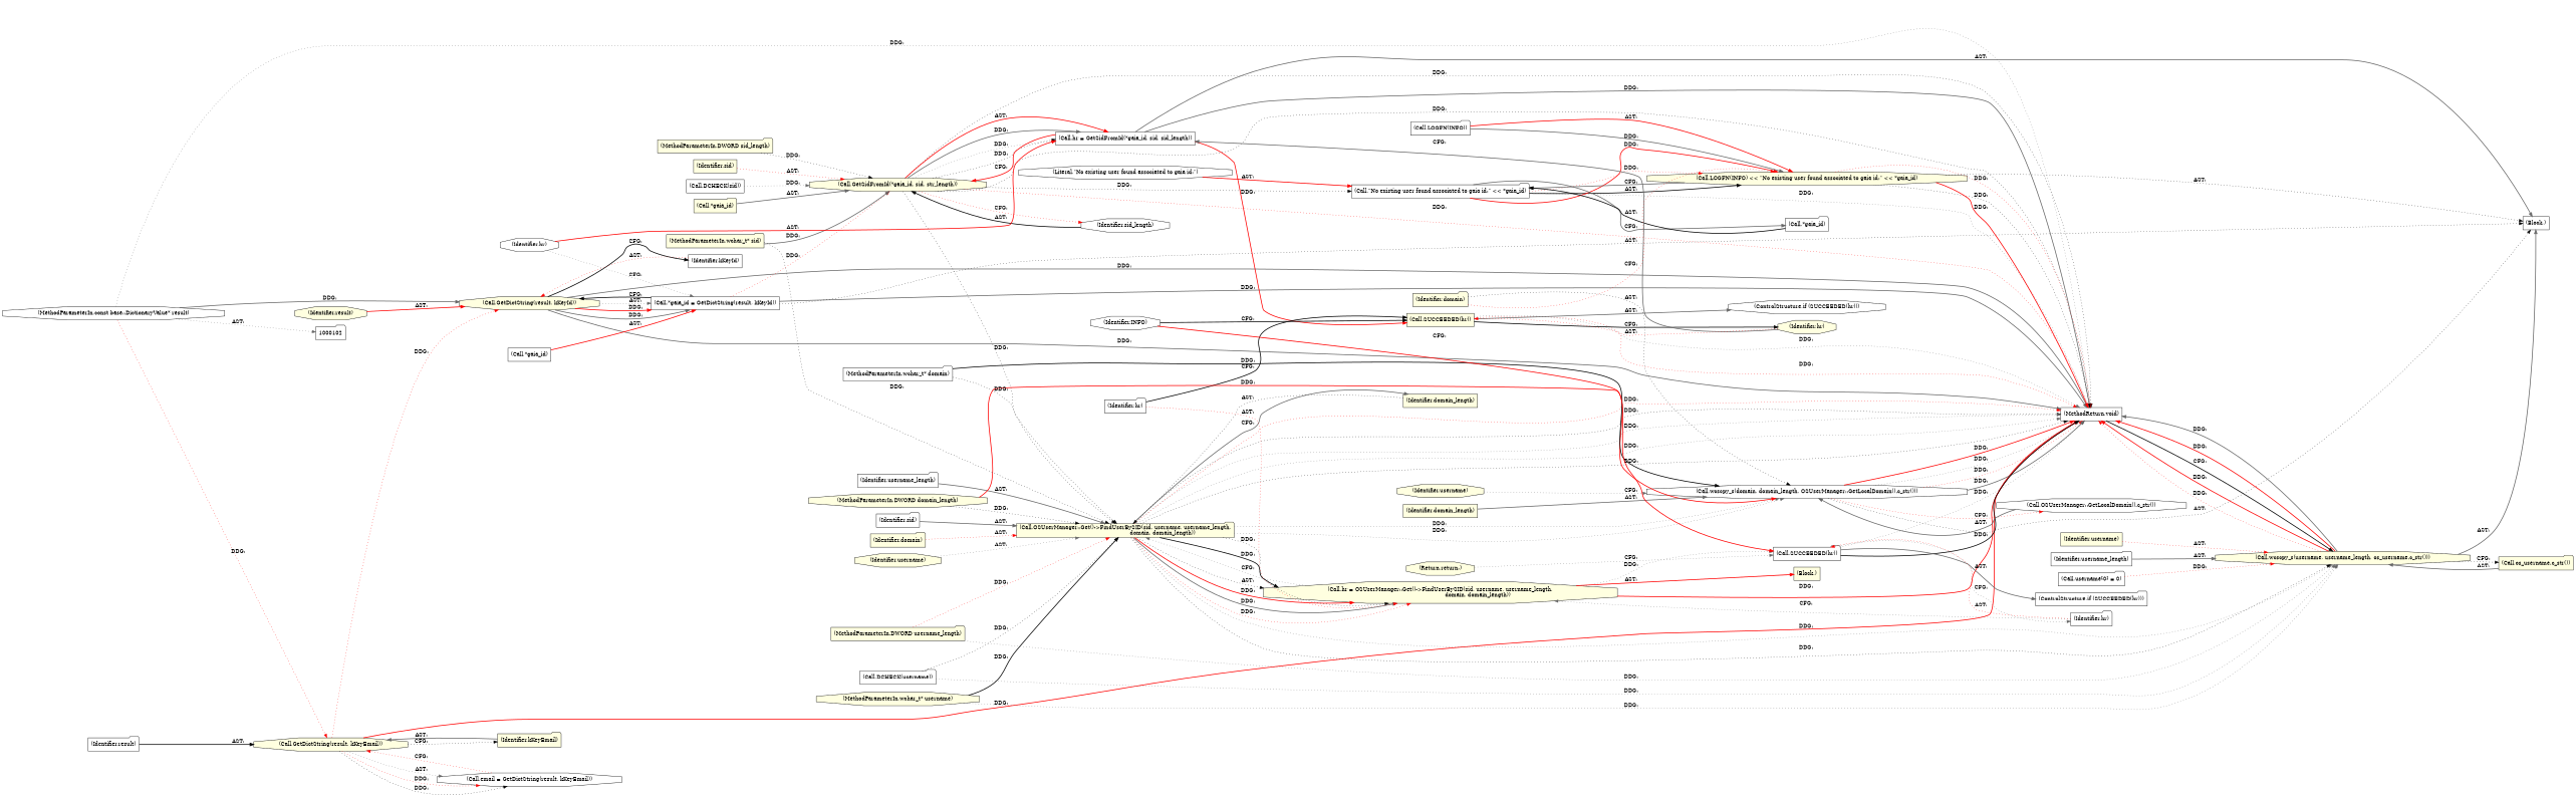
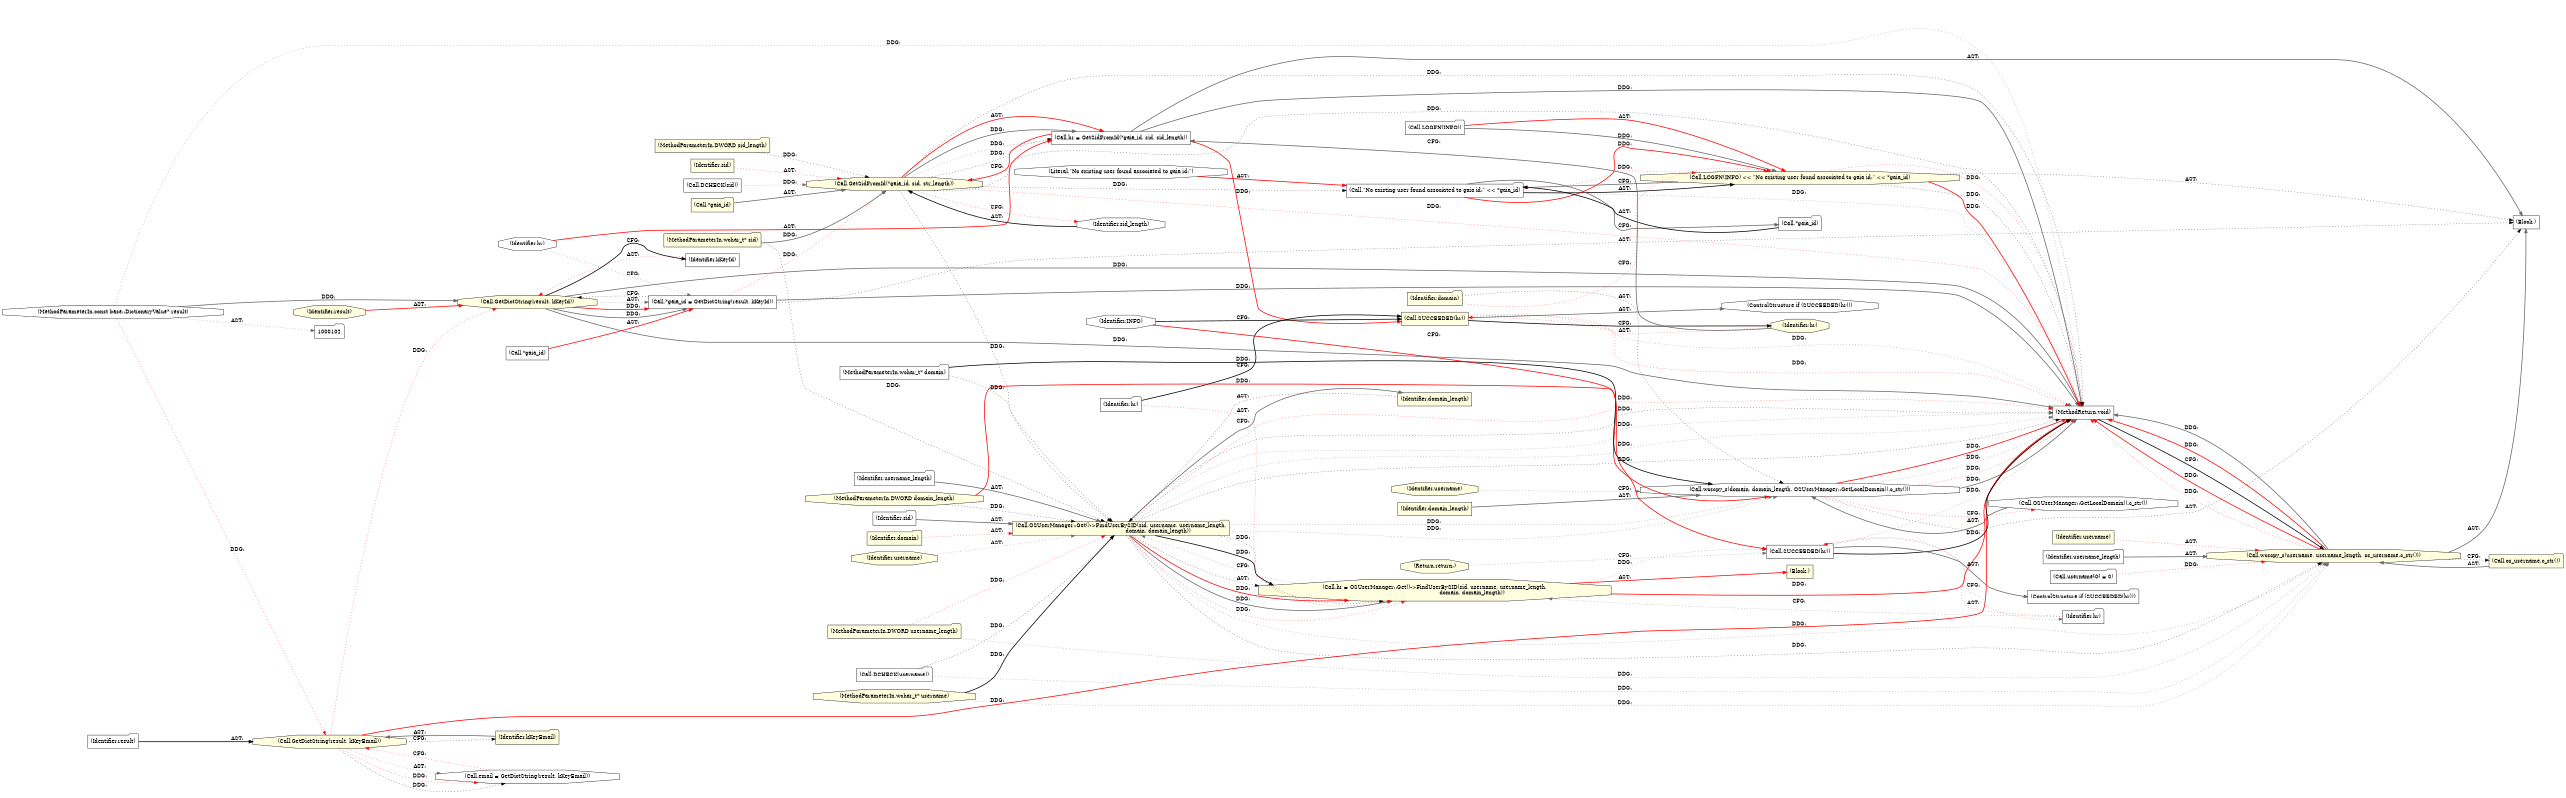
  digraph {
    rankdir=LR
    node [fillcolor=white shape=folder style=filled]
    edge [color=gray40 style=dotted]
    n1 [fillcolor=lightyellow label="(Call,GetDictString(result, kKeyId))" shape=octagon]
    n2 [label="(Call,*gaia_id = GetDictString(result, kKeyId))" shape=box]
    n3 [label="(MethodReturn,void)" shape=box]
    n4 [label="(Identifier,kKeyId)" shape=box]
    n5 [fillcolor=lightyellow label="(Call,GetSidFromId(*gaia_id, sid, str_length))" shape=octagon]
    n6 [label="(Block,)" shape=box]
    n7 [fillcolor=lightyellow label="(Call,wcscpy_s(username, username_length, os_username.c_str()))" shape=octagon]
    n8 [fillcolor=lightyellow label="(Call,GetDictString(result, kKeyEmail))" shape=octagon]
    n9 [fillcolor=lightyellow label="(Identifier,kKeyEmail)"]
    n10 [label="(Call,email = GetDictString(result, kKeyEmail))" shape=octagon]
    n11 [label="(MethodParameterIn,const base::DictionaryValue* result)" shape=octagon]
    1000102
    n13 [label="(Call,hr = GetSidFromId(*gaia_id, sid, sid_length))" shape=box]
    n14 [fillcolor=lightyellow label="(Call,OSUserManager::Get()->FindUserBySID(sid, username, username_length,\n                                             domain, domain_length))"]
    n15 [label="(Call,\"No existing user found associated to gaia id:\" << *gaia_id)"]
    n16 [label="(Identifier,sid_length)" shape=octagon]
    n17 [fillcolor=lightyellow label="(Call,SUCCEEDED(hr))" shape=box]
    n18 [fillcolor=lightyellow label="(Call,hr = OSUserManager::Get()->FindUserBySID(sid, username, username_length,\n                                             domain, domain_length))" shape=octagon]
    n19 [label="(Call,wcscpy_s(domain, domain_length, OSUserManager::GetLocalDomain().c_str()))" shape=octagon]
    n20 [fillcolor=lightyellow label="(Identifier,domain_length)" shape=box]
    n21 [fillcolor=lightyellow label="(Call,LOGFN(INFO) << \"No existing user found associated to gaia id:\" << *gaia_id)" shape=octagon]
    n22 [label="(Call,*gaia_id)"]
    n23 [fillcolor=lightyellow label="(Identifier,hr)" shape=octagon]
    n24 [label="(ControlStructure,if (SUCCEEDED(hr)))" shape=octagon]
    n25 [label="(Call,SUCCEEDED(hr))"]
    n26 [fillcolor=lightyellow label="(Block,)" shape=box]
    n27 [label="(Call,OSUserManager::GetLocalDomain().c_str())" shape=octagon]
    n28 [fillcolor=lightyellow label="(Call,os_username.c_str())"]
    n29 [label="(ControlStructure,if (SUCCEEDED(hr)))"]
    n30 [label="(Identifier,hr)"]
    n31 [label="(Identifier,sid)"]
    n32 [label="(Call,DCHECK(sid))" shape=box]
    n33 [fillcolor=lightyellow label="(Identifier,username)" shape=box]
    n34 [label="(Identifier,hr)"]
    n35 [fillcolor=lightyellow label="(Identifier,domain)"]
    n36 [fillcolor=lightyellow label="(Identifier,username)" shape=octagon]
    n37 [label="(Call,DCHECK(username))"]
    n38 [label="(Identifier,result)"]
    n39 [label="(Identifier,username_length)"]
    n40 [fillcolor=lightyellow label="(MethodParameterIn,DWORD domain_length)" shape=octagon]
    n41 [fillcolor=lightyellow label="(Identifier,domain)"]
    n42 [label="(Identifier,username_length)"]
    n43 [fillcolor=lightyellow label="(MethodParameterIn,wchar_t* sid)"]
    n44 [label="(MethodParameterIn,wchar_t* domain)"]
    n45 [label="(Call,LOGFN(INFO))"]
    n46 [fillcolor=lightyellow label="(Return,return;)" shape=octagon]
    n47 [fillcolor=lightyellow label="(Identifier,result)" shape=octagon]
    n48 [label="(Call,*gaia_id)" shape=box]
    n49 [fillcolor=lightyellow label="(Call,*gaia_id)"]
    n50 [fillcolor=lightyellow label="(MethodParameterIn,DWORD sid_length)"]
    n51 [fillcolor=lightyellow label="(Identifier,domain_length)" shape=box]
    n52 [fillcolor=lightyellow label="(Identifier,username)" shape=octagon]
    n53 [label="(Literal,\"No existing user found associated to gaia id:\")" shape=octagon]
    n54 [label="(Identifier,hr)" shape=octagon]
    n55 [fillcolor=lightyellow label="(Identifier,sid)" shape=box]
    n56 [label="(Call,username[0] = 0)"]
    n57 [fillcolor=lightyellow label="(MethodParameterIn,wchar_t* username)" shape=octagon]
    n58 [fillcolor=lightyellow label="(MethodParameterIn,DWORD username_length)"]
    n59 [label="(Identifier,INFO)" shape=octagon]
    n1 -> n2 [label="AST: "]
    n1 -> n2 [color=red label="DDG: " style=bold]
    n1 -> n2 [label="DDG: " style=bold]
    n1 -> n3 [label="DDG: " style=bold]
    n1 -> n3 [label="DDG: " style=bold]
    n1 -> n4 [color=black label="CFG: " style=bold]
-   n2 -> n1 [color=black label="CFG: " style=bold]
+   n2 -> n1 [color=black label="CFG: "]
    n2 -> n3 [label="DDG: " style=bold]
    n2 -> n5 [color=red label="DDG: "]
    n2 -> n6 [color=black label="AST: "]
    n3 -> n7 [color=black label="CFG: " style=bold]
    n4 -> n1 [color=red label="AST: "]
    n5 -> n3 [color=black label="DDG: "]
    n5 -> n3 [color=black label="DDG: "]
    n5 -> n3 [color=red label="DDG: "]
    n5 -> n13 [color=red label="AST: " style=bold]
    n5 -> n13 [label="DDG: " style=bold]
    n5 -> n13 [label="DDG: "]
    n5 -> n13 [color=black label="DDG: "]
    n5 -> n14 [color=black label="DDG: "]
    n5 -> n15 [color=black label="DDG: "]
    n5 -> n16 [color=red label="CFG: "]
    n7 -> n3 [color=red label="DDG: " style=bold]
    n7 -> n3 [color=red label="DDG: "]
    n7 -> n3 [label="DDG: " style=bold]
    n7 -> n3 [color=red label="DDG: " style=bold]
    n7 -> n6 [label="AST: " style=bold]
    n7 -> n28 [color=black label="CFG: "]
    n8 -> n1 [color=red label="DDG: "]
    n8 -> n3 [color=red label="DDG: " style=bold]
    n8 -> n9 [color=black label="CFG: "]
    n8 -> n10 [label="AST: "]
    n8 -> n10 [color=red label="DDG: "]
    n8 -> n10 [color=black label="DDG: "]
    n9 -> n8 [label="AST: " style=bold]
    n10 -> n8 [color=red label="CFG: "]
    n11 -> n1 [label="DDG: " style=bold]
    n11 -> n3 [label="DDG: "]
    n11 -> n8 [color=red label="DDG: "]
    n11 -> 1000102 [label="AST: "]
    n13 -> n3 [label="DDG: " style=bold]
    n13 -> n5 [color=red label="CFG: " style=bold]
    n13 -> n6 [label="AST: " style=bold]
    n13 -> n17 [color=red label="DDG: " style=bold]
    n14 -> n3 [color=black label="DDG: "]
    n14 -> n3 [color=red label="DDG: "]
    n14 -> n3 [color=black label="DDG: "]
    n14 -> n3 [label="DDG: "]
    n14 -> n3 [label="DDG: "]
    n14 -> n7 [label="DDG: "]
    n14 -> n7 [color=black label="DDG: "]
    n14 -> n18 [color=black label="AST: "]
    n14 -> n18 [color=red label="DDG: " style=bold]
    n14 -> n18 [label="DDG: " style=bold]
    n14 -> n18 [color=red label="DDG: "]
    n14 -> n18 [color=black label="DDG: "]
    n14 -> n18 [color=black label="DDG: " style=bold]
    n14 -> n19 [label="DDG: "]
    n14 -> n19 [label="DDG: "]
    n14 -> n20 [label="CFG: " style=bold]
    n15 -> n3 [label="DDG: "]
    n15 -> n21 [color=black label="AST: " style=bold]
    n15 -> n21 [color=red label="DDG: " style=bold]
    n15 -> n21 [color=red label="DDG: "]
    n15 -> n22 [label="CFG: " style=bold]
    n16 -> n5 [color=black label="AST: " style=bold]
    n17 -> n3 [color=red label="DDG: "]
    n17 -> n3 [label="DDG: "]
    n17 -> n23 [color=black label="CFG: " style=bold]
    n17 -> n24 [label="AST: " style=bold]
    n18 -> n3 [color=red label="DDG: " style=bold]
    n18 -> n14 [label="CFG: "]
    n18 -> n25 [label="DDG: "]
    n18 -> n26 [color=red label="AST: " style=bold]
    n19 -> n3 [color=red label="DDG: " style=bold]
    n19 -> n3 [label="DDG: "]
    n19 -> n3 [color=red label="DDG: "]
    n19 -> n3 [label="DDG: " style=bold]
    n19 -> n6 [color=black label="AST: "]
    n19 -> n27 [color=red label="CFG: "]
    n20 -> n14 [color=black label="AST: "]
    n21 -> n3 [color=red label="DDG: "]
    n21 -> n3 [color=black label="DDG: "]
    n21 -> n3 [color=red label="DDG: " style=bold]
    n21 -> n6 [color=black label="AST: "]
    n21 -> n15 [label="CFG: " style=bold]
    n22 -> n15 [color=black label="AST: " style=bold]
    n23 -> n13 [label="CFG: " style=bold]
    n23 -> n17 [color=red label="AST: "]
    n25 -> n3 [label="DDG: "]
    n25 -> n3 [color=black label="DDG: " style=bold]
    n25 -> n29 [label="AST: " style=bold]
    n25 -> n30 [label="CFG: "]
    n27 -> n19 [label="AST: " style=bold]
    n28 -> n7 [label="AST: " style=bold]
    n30 -> n18 [label="CFG: "]
    n30 -> n25 [color=red label="AST: "]
    n31 -> n14 [label="AST: " style=bold]
    n32 -> n5 [label="DDG: "]
    n33 -> n7 [color=red label="AST: "]
    n34 -> n17 [color=black label="CFG: " style=bold]
    n34 -> n18 [color=red label="AST: "]
    n35 -> n14 [color=red label="AST: "]
    n36 -> n14 [label="AST: "]
    n37 -> n7 [label="DDG: "]
    n37 -> n14 [color=black label="DDG: "]
    n38 -> n8 [color=black label="AST: " style=bold]
    n39 -> n14 [label="AST: " style=bold]
    n40 -> n14 [color=black label="DDG: "]
    n40 -> n19 [color=red label="DDG: " style=bold]
    n41 -> n19 [color=black label="AST: "]
    n41 -> n21 [color=red label="CFG: "]
    n42 -> n7 [label="AST: " style=bold]
    n43 -> n5 [label="DDG: " style=bold]
    n43 -> n14 [color=black label="DDG: "]
    n44 -> n14 [color=black label="DDG: "]
    n44 -> n19 [color=black label="DDG: " style=bold]
    n45 -> n21 [color=red label="AST: " style=bold]
    n45 -> n21 [label="DDG: " style=bold]
    n46 -> n25 [label="CFG: "]
    n47 -> n1 [color=red label="AST: " style=bold]
    n48 -> n2 [color=red label="AST: " style=bold]
    n49 -> n5 [label="AST: " style=bold]
    n50 -> n5 [color=black label="DDG: "]
    n51 -> n19 [label="AST: " style=bold]
    n52 -> n19 [label="CFG: "]
    n53 -> n15 [color=red label="AST: " style=bold]
    n54 -> n2 [label="CFG: "]
    n54 -> n13 [color=red label="AST: " style=bold]
    n55 -> n5 [color=red label="AST: "]
    n56 -> n7 [color=red label="DDG: "]
    n57 -> n7 [label="DDG: "]
    n57 -> n14 [color=black label="DDG: " style=bold]
    n58 -> n7 [label="DDG: "]
    n58 -> n14 [color=red label="DDG: "]
    n59 -> n17 [color=black label="CFG: " style=bold]
    n59 -> n25 [color=red label="CFG: " style=bold]
  }
